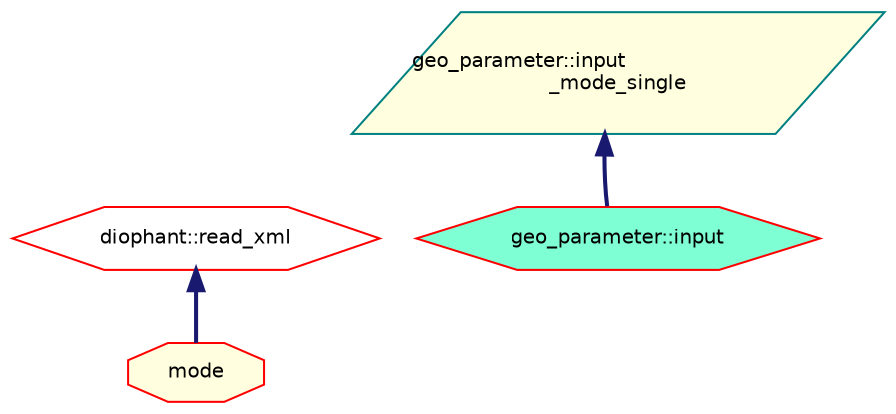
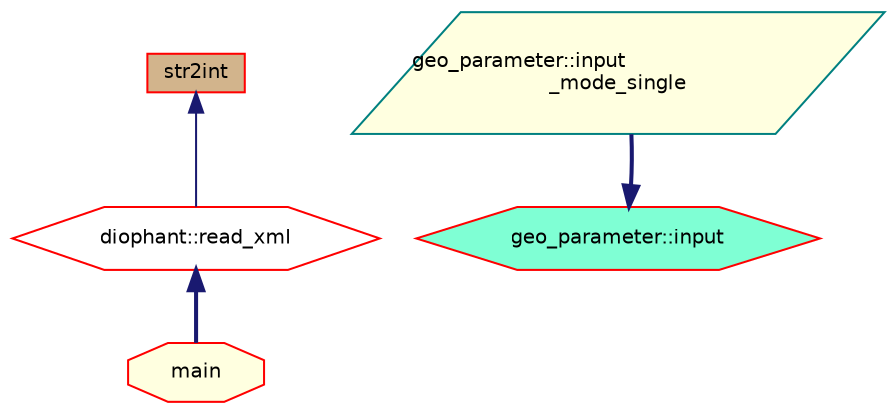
  digraph {
    rankdir=TB
    node [color=red fillcolor=lightyellow fontname=Helvetica fontsize=10 shape=hexagon style=filled]
    edge [color=midnightblue dir=back fontname=Helvetica fontsize=10 labelfontname=Helvetica labelfontsize=10 style=bold]
+   n1 [fillcolor=tan fontcolor=black height=0.2 label=str2int shape=box width=0.4]
    n2 [fillcolor=white height=0.2 label="diophant::read_xml" width=0.4]
    n3 [color=teal height=0.2 label="geo_parameter::input\l_mode_single" shape=parallelogram width=0.4]
    n4 [fillcolor=aquamarine height=0.2 label="geo_parameter::input" width=0.4]
-   n5 [height=0.2 label=mode shape=octagon width=0.4]
+   n5 [height=0.2 label=main shape=octagon width=0.4]
+   n1 -> n2 [style=solid]
    n2 -> n5
-   n3 -> n4
+   n4 -> n3
  }
